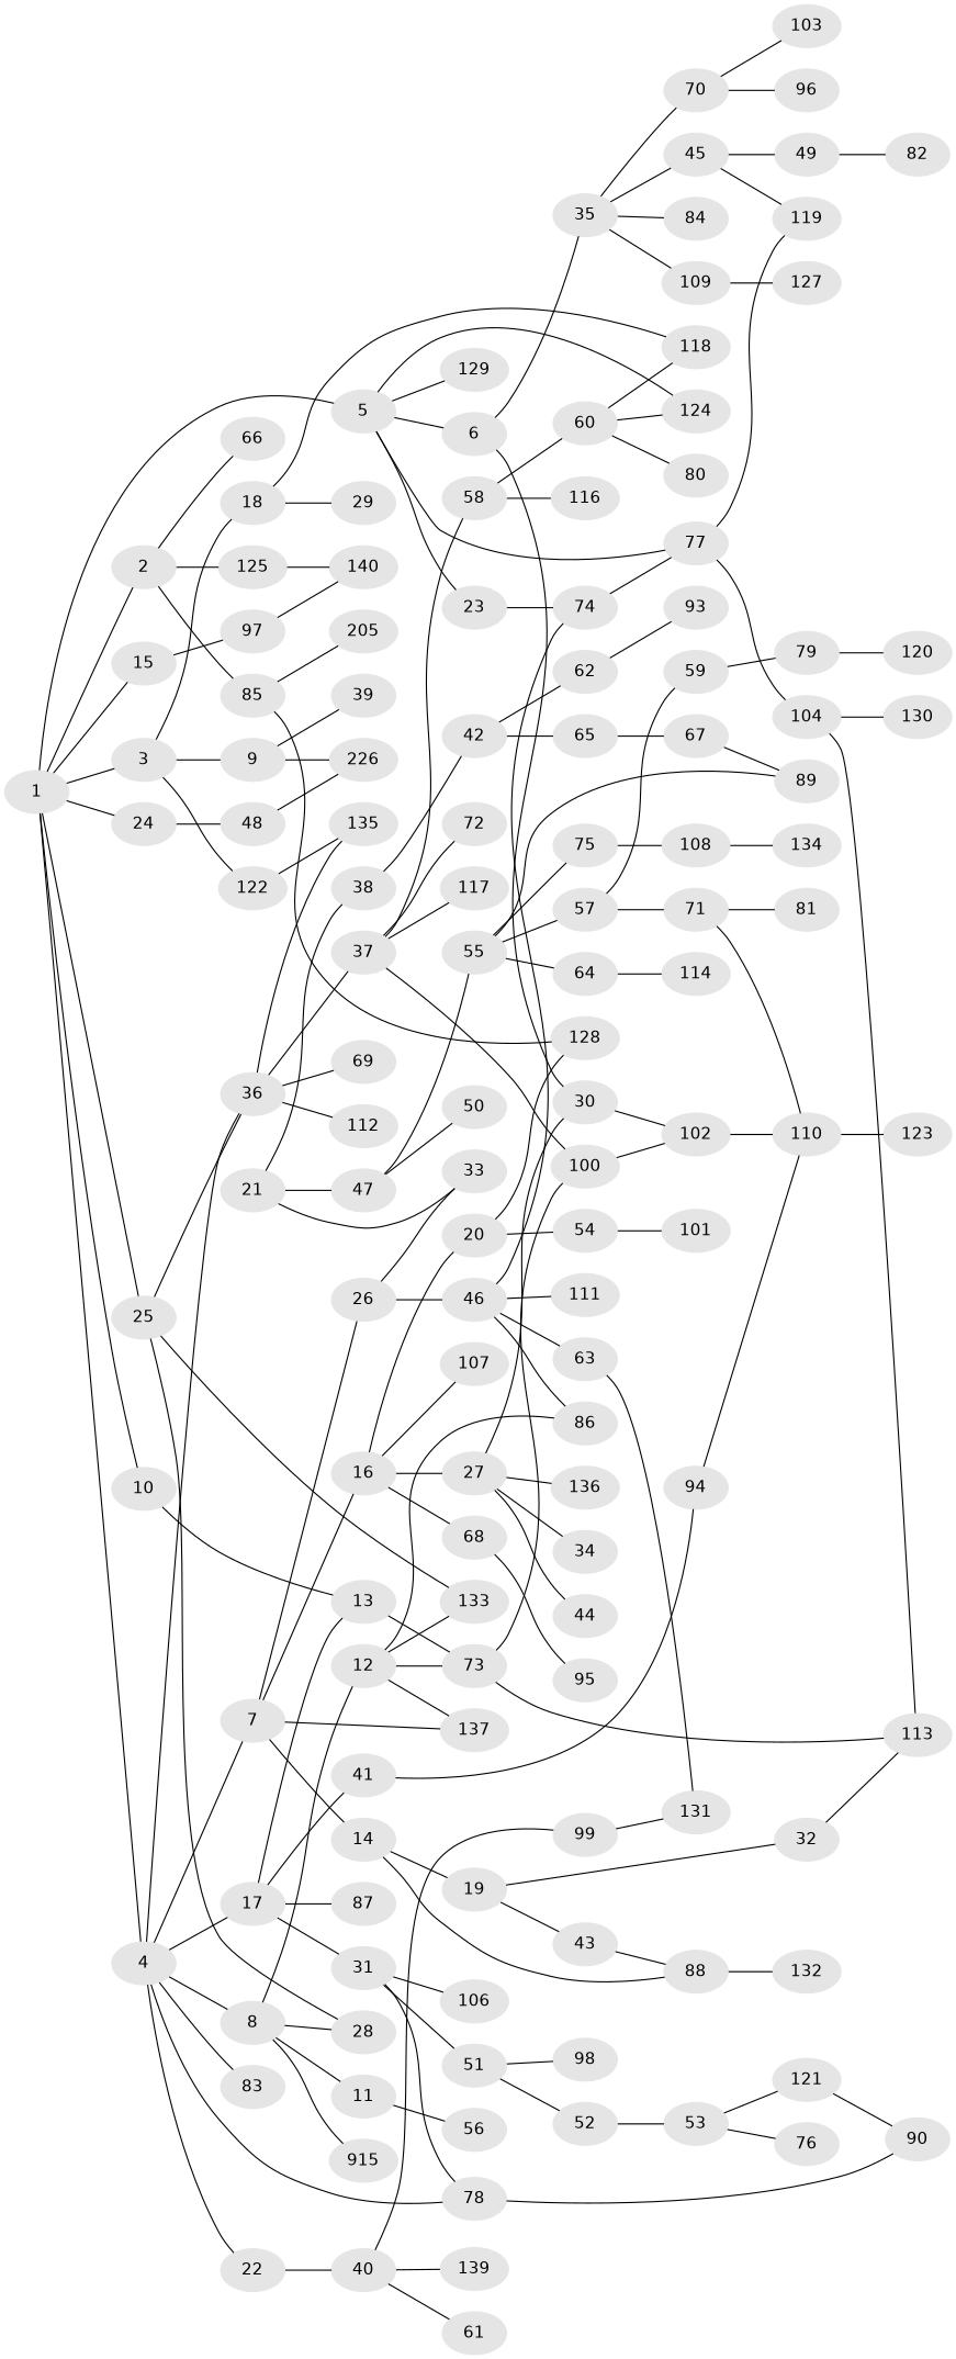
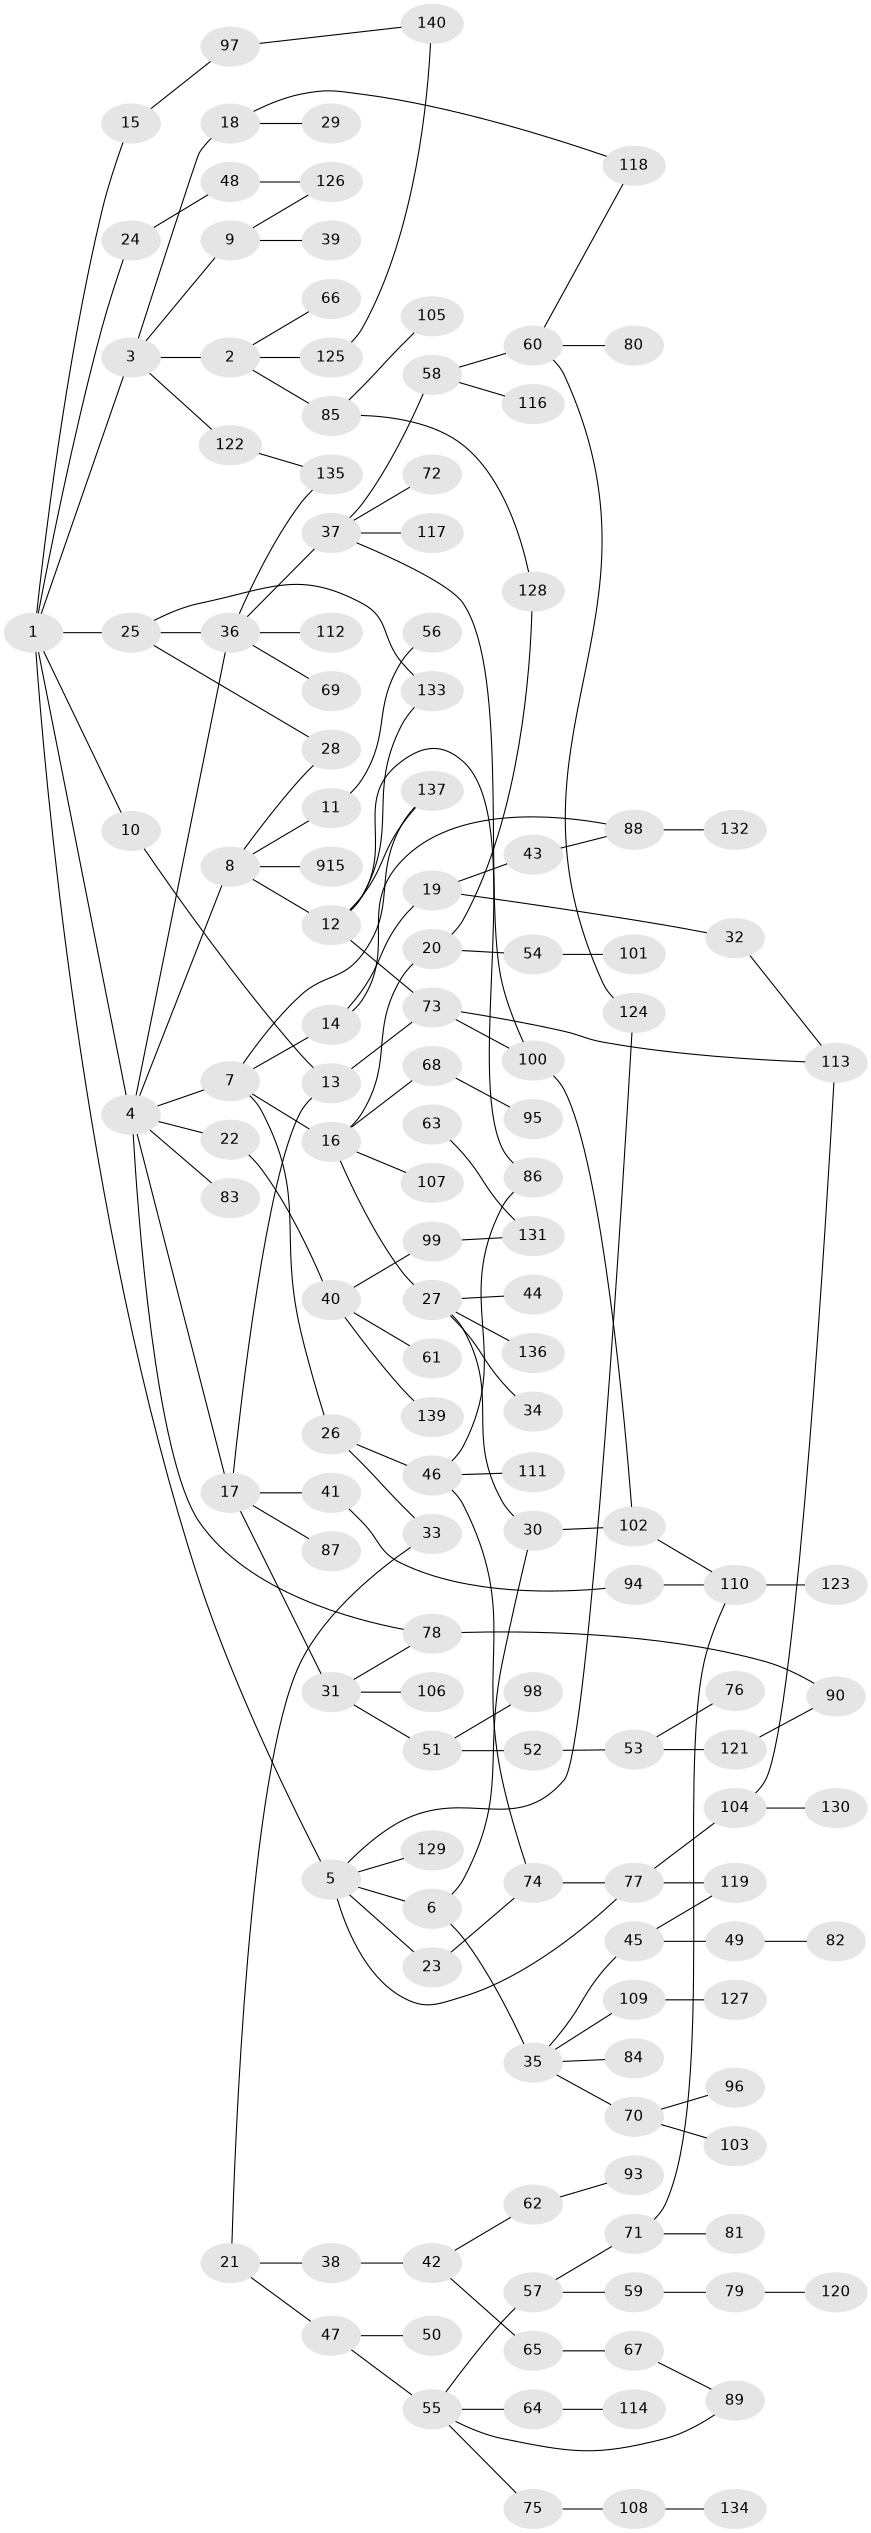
  graph {
    fontname="DejaVu Sans"
    rankdir=LR
    node [color=gray90 fontname="DejaVu Sans" style=filled]
    edge [fontname="DejaVu Sans"]
    1
    2
    3
    4
    5
    10
    15
    24
    25
    66
    85
    125
    9
    18
    122
    7
    8
    17
    22
    36
    78
    83
    6
    23
    77
    124
    129
    13
    97
    48
    28
    133
    128
-   105 [label=205]
+   105
    140
-   126 [label=226]
+   126
    39
    29
    118
    135
    14
    16
    26
    137
    11
    12
    n47 [label=915]
    31
    41
    87
    40
    37
    69
    112
    90
    30
    35
    74
    119
    104
    102
    45
    70
    84
    109
    19
    88
    20
    27
    68
    107
    33
    46
    56
    73
    86
    113
    100
    32
    43
    132
    54
    34
    44
    136
    95
    21
    38
    47
    51
    106
    94
    101
    42
    50
    55
    61
    99
    139
    63
    111
    110
    52
    98
    49
    96
    103
    127
    58
    72
    117
    60
    116
    62
    65
    131
    93
    67
    82
    57
    64
    75
    89
    53
    76
    121
    59
    71
    114
    108
    79
    81
    80
    120
    123
    134
    130
-   1 -- 2
+   3 -- 2
    1 -- 3
    1 -- 4
    1 -- 5
    1 -- 10
    1 -- 15
    1 -- 24
    1 -- 25
    2 -- 66
    2 -- 85
    2 -- 125
    3 -- 9
    3 -- 18
    3 -- 122
    4 -- 7
    4 -- 8
    4 -- 17
    4 -- 22
    4 -- 36
    4 -- 78
    4 -- 83
    5 -- 6
    5 -- 23
    5 -- 77
    5 -- 124
    5 -- 129
    10 -- 13
    15 -- 97
    24 -- 48
    25 -- 36
    25 -- 28
    25 -- 133
    85 -- 128
    85 -- 105
    125 -- 140
    9 -- 126
    9 -- 39
    18 -- 29
    18 -- 118
    122 -- 135
    7 -- 14
    7 -- 16
    7 -- 26
    7 -- 137
    8 -- 28
    8 -- 11
    8 -- 12
    8 -- n47
    17 -- 13
    17 -- 31
    17 -- 41
    17 -- 87
    22 -- 40
    36 -- 135
    36 -- 37
    36 -- 69
    36 -- 112
    78 -- 90
    6 -- 30
    6 -- 35
    23 -- 74
    77 -- 119
    77 -- 104
    13 -- 73
    97 -- 140
    48 -- 126
    14 -- 19
    14 -- 88
    16 -- 20
    16 -- 27
    16 -- 68
    16 -- 107
    26 -- 33
    26 -- 46
    11 -- 56
    12 -- 133
    12 -- 137
    12 -- 73
    12 -- 86
    31 -- 78
    31 -- 51
    31 -- 106
    41 -- 94
    40 -- 61
    40 -- 99
    40 -- 139
    37 -- 100
    37 -- 58
    37 -- 72
    37 -- 117
    30 -- 102
    35 -- 45
    35 -- 70
    35 -- 84
    35 -- 109
    74 -- 77
    104 -- 113
    104 -- 130
    102 -- 110
    45 -- 119
    45 -- 49
    70 -- 96
    70 -- 103
    109 -- 127
    19 -- 32
    19 -- 43
    88 -- 132
    20 -- 128
    20 -- 54
    27 -- 30
    27 -- 34
    27 -- 44
    27 -- 136
    68 -- 95
    46 -- 74
    46 -- 86
-   46 -- 63
    46 -- 111
    73 -- 113
    73 -- 100
    100 -- 102
    32 -- 113
    43 -- 88
    54 -- 101
    21 -- 33
    21 -- 38
    21 -- 47
    38 -- 42
    47 -- 50
    47 -- 55
    51 -- 52
    51 -- 98
    94 -- 110
    42 -- 62
    42 -- 65
    55 -- 57
    55 -- 64
    55 -- 75
    55 -- 89
    99 -- 131
    63 -- 131
    110 -- 123
    52 -- 53
    49 -- 82
    58 -- 60
    58 -- 116
    60 -- 124
    60 -- 118
    60 -- 80
    62 -- 93
    65 -- 67
    67 -- 89
    57 -- 59
    57 -- 71
    64 -- 114
    75 -- 108
    53 -- 76
    53 -- 121
    121 -- 90
    59 -- 79
    71 -- 110
    71 -- 81
    108 -- 134
    79 -- 120
  }
